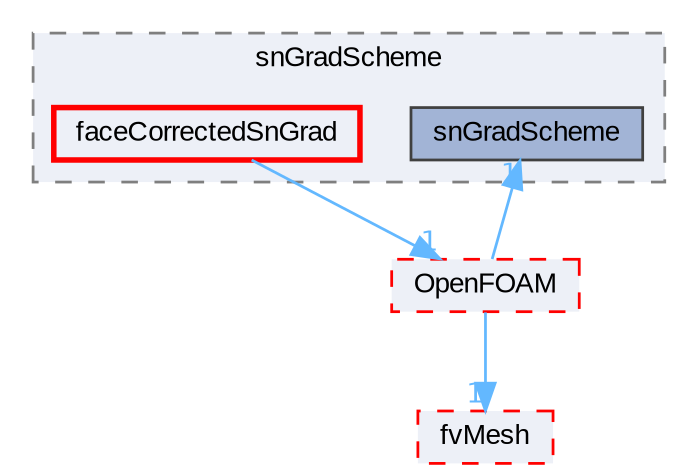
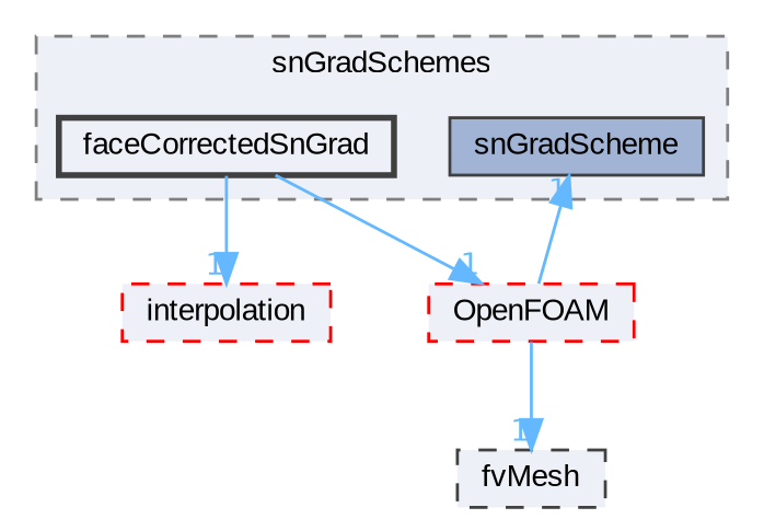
  digraph {
    compound=true
    fontname="Liberation Sans"
    node [color=red fillcolor="#edf0f7" fontname="Liberation Sans" fontsize=10 shape=box style="filled,dashed"]
    edge [color=steelblue1 fontcolor=steelblue1 fontname="Liberation Sans" fontsize=10 headlabel=1 labeldistance=1.5 labelfontname=Helvetica labelfontsize=10]
    n1 [color=grey25 fillcolor="#a2b4d6" height=0.2 label=snGradScheme style=filled width=0.4]
-   n2 [height=0.2 label=faceCorrectedSnGrad style="filled,bold" width=0.4]
+   n2 [color=grey25 height=0.2 label=faceCorrectedSnGrad style="filled,bold" width=0.4]
+   n3 [height=0.2 label=interpolation width=0.4]
    n4 [height=0.2 label=OpenFOAM width=0.4]
-   n5 [height=0.2 label=fvMesh width=0.4]
+   n5 [color=grey25 height=0.2 label=fvMesh width=0.4]
    subgraph cluster_1 {
      bgcolor="#edf0f7"
      fontsize=10
-     label=snGradScheme
+     label=snGradSchemes
      pencolor=grey50
      style="filled,dashed"
      n1
      n2
    }
+   n2 -> n3
    n2 -> n4
    n4 -> n1
    n4 -> n5
  }
